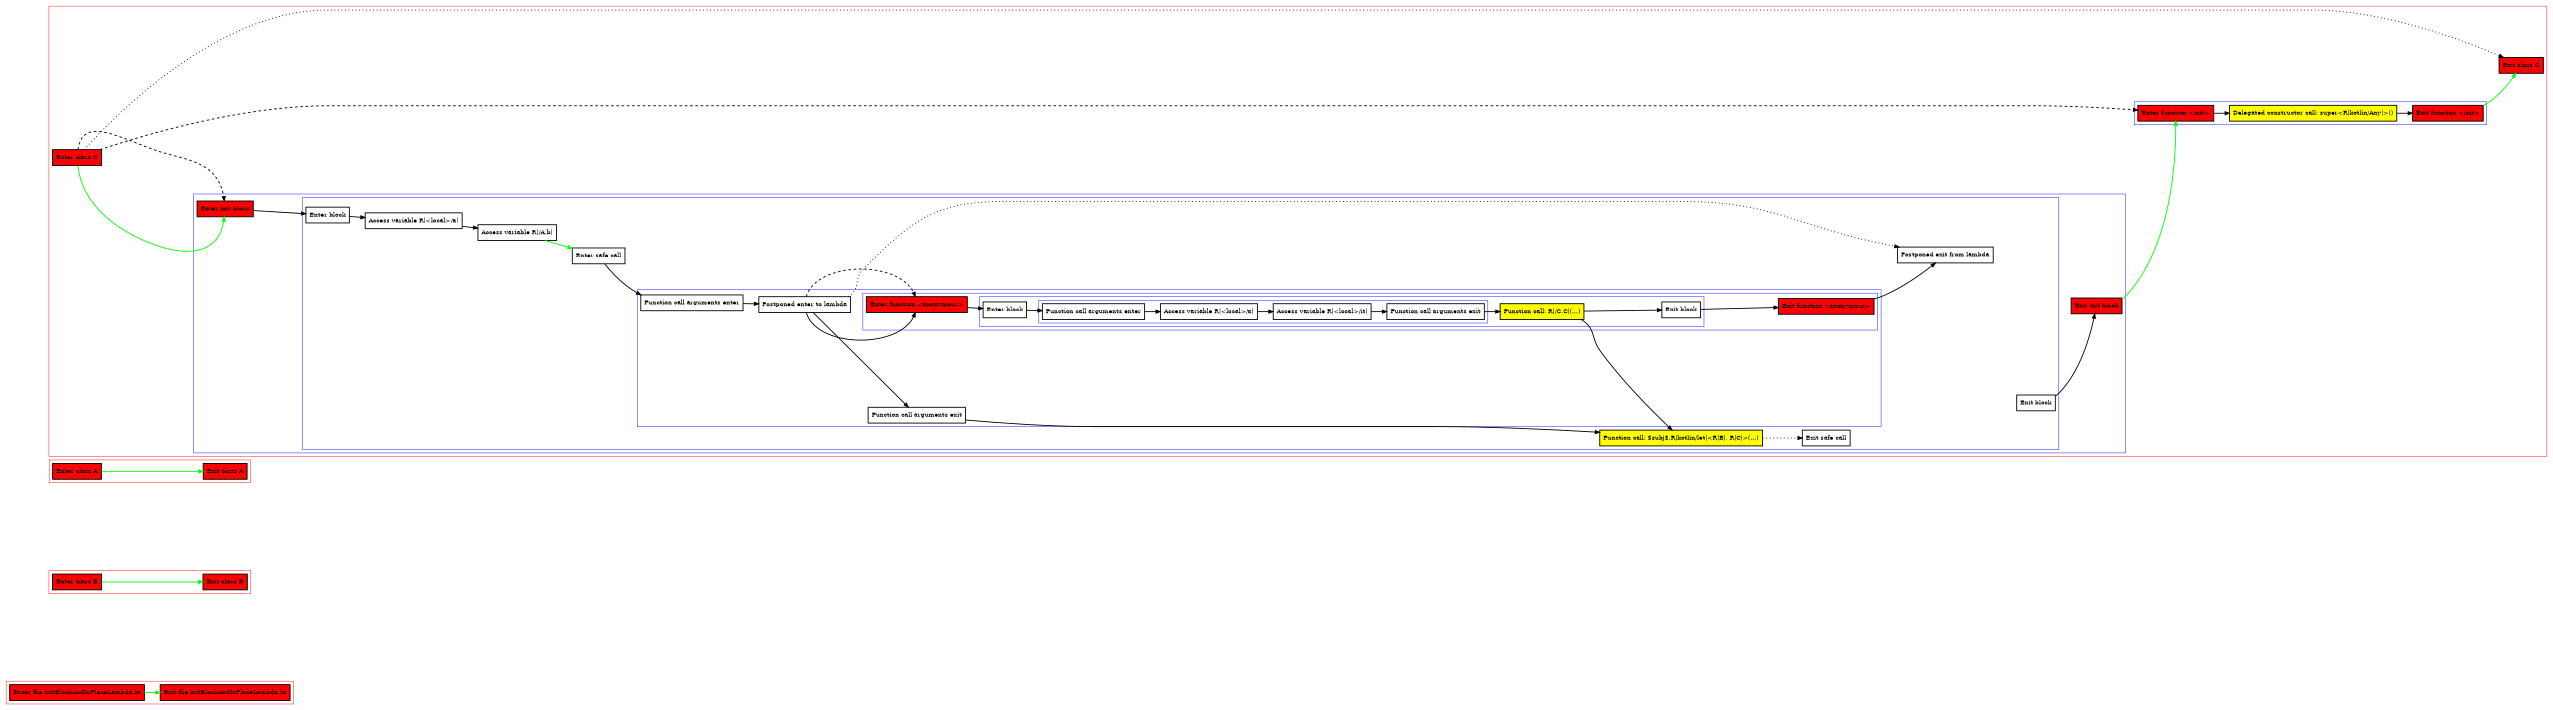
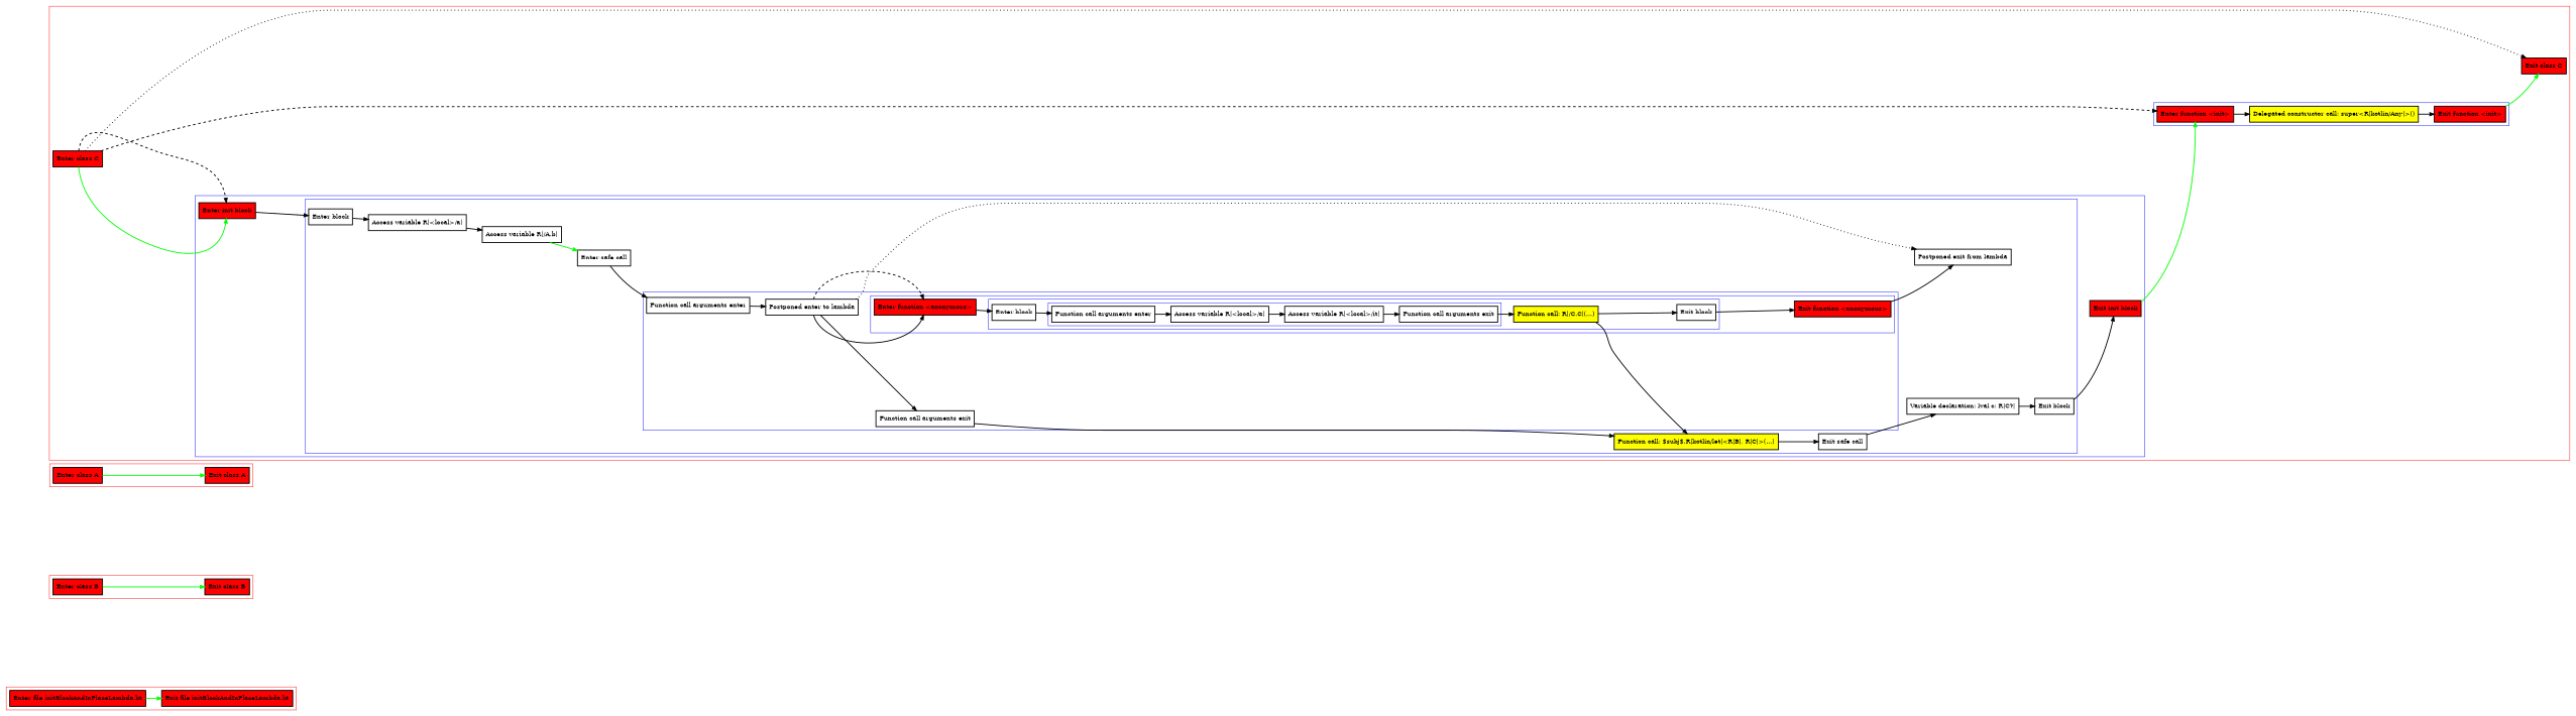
  digraph {
    nodesep=3
    rankdir=LR
    node [penwidth=2 shape=box]
    edge [penwidth=2]
    n1 [fillcolor=red label="Enter file initBlockAndInPlaceLambda.kt" style=filled]
    n2 [fillcolor=red label="Exit file initBlockAndInPlaceLambda.kt" style=filled]
    n3 [fillcolor=red label="Enter class B" style=filled]
    n4 [fillcolor=red label="Exit class B" style=filled]
    n5 [fillcolor=red label="Enter class A" style=filled]
    n6 [fillcolor=red label="Exit class A" style=filled]
    n7 [label="Function call arguments enter"]
    n8 [label="Access variable R|<local>/a|"]
    n9 [label="Access variable R|<local>/it|"]
    n10 [label="Function call arguments exit"]
    n11 [label="Enter block"]
    n12 [fillcolor=yellow label="Function call: R|/C.C|(...)" style=filled]
    n13 [label="Exit block"]
    n14 [fillcolor=red label="Enter function <anonymous>" style=filled]
    n15 [fillcolor=red label="Exit function <anonymous>" style=filled]
    n16 [label="Function call arguments enter"]
    n17 [label="Postponed enter to lambda"]
    n18 [label="Function call arguments exit"]
    n19 [label="Enter block"]
    n20 [label="Access variable R|<local>/a|"]
    n21 [label="Access variable R|/A.b|"]
    n22 [label="Enter safe call"]
    n23 [label="Postponed exit from lambda"]
    n24 [fillcolor=yellow label="Function call: $subj$.R|kotlin/let|<R|B|, R|C|>(...)" style=filled]
    n25 [label="Exit safe call"]
+   n26 [label="Variable declaration: lval c: R|C?|"]
    n27 [label="Exit block"]
    n28 [fillcolor=red label="Enter init block" style=filled]
    n29 [fillcolor=red label="Exit init block" style=filled]
    n30 [fillcolor=red label="Enter function <init>" style=filled]
    n31 [fillcolor=yellow label="Delegated constructor call: super<R|kotlin/Any|>()" style=filled]
    n32 [fillcolor=red label="Exit function <init>" style=filled]
    n33 [fillcolor=red label="Enter class C" style=filled]
    n34 [fillcolor=red label="Exit class C" style=filled]
    subgraph cluster_1 {
      color=red
      n1
      n2
    }
    subgraph cluster_2 {
      color=red
      n3
      n4
    }
    subgraph cluster_3 {
      color=red
      n5
      n6
    }
    subgraph cluster_4 {
      color=red
      n33
      n34
      subgraph cluster_5 {
        color=blue
        n28
        n29
        subgraph cluster_6 {
          color=blue
          n19
          n20
          n21
          n22
          n23
          n24
          n25
+         n26
          n27
          subgraph cluster_7 {
            color=blue
            n16
            n17
            n18
            subgraph cluster_8 {
              color=blue
              n14
              n15
              subgraph cluster_9 {
                color=blue
                n11
                n12
                n13
                subgraph cluster_10 {
                  color=blue
                  n7
                  n8
                  n9
                  n10
                }
              }
            }
          }
        }
      }
      subgraph cluster_11 {
        color=blue
        n30
        n31
        n32
      }
    }
    n1 -> n2 [color=green]
    n3 -> n4 [color=green]
    n5 -> n6 [color=green]
    n7 -> n8
    n8 -> n9
    n9 -> n10
    n10 -> n12
    n11 -> n7
    n12 -> n13
    n12 -> n24
    n13 -> n15
    n14 -> n11
    n15 -> n23
    n16 -> n17
    n17 -> n14
    n17 -> n14 [style=dashed]
    n17 -> n18
    n17 -> n23 [style=dotted]
    n18 -> n24
    n19 -> n20
    n20 -> n21
    n21 -> n22 [color=green]
    n22 -> n16
-   n24 -> n25 [style=dotted]
+   n24 -> n25
+   n25 -> n26
+   n26 -> n27
    n27 -> n29
    n28 -> n19
    n29 -> n30 [color=green]
    n30 -> n31
    n31 -> n32
    n32 -> n34 [color=green]
    n33 -> n28 [color=green]
    n33 -> n28 [style=dashed]
    n33 -> n30 [style=dashed]
    n33 -> n34 [style=dotted]
  }
